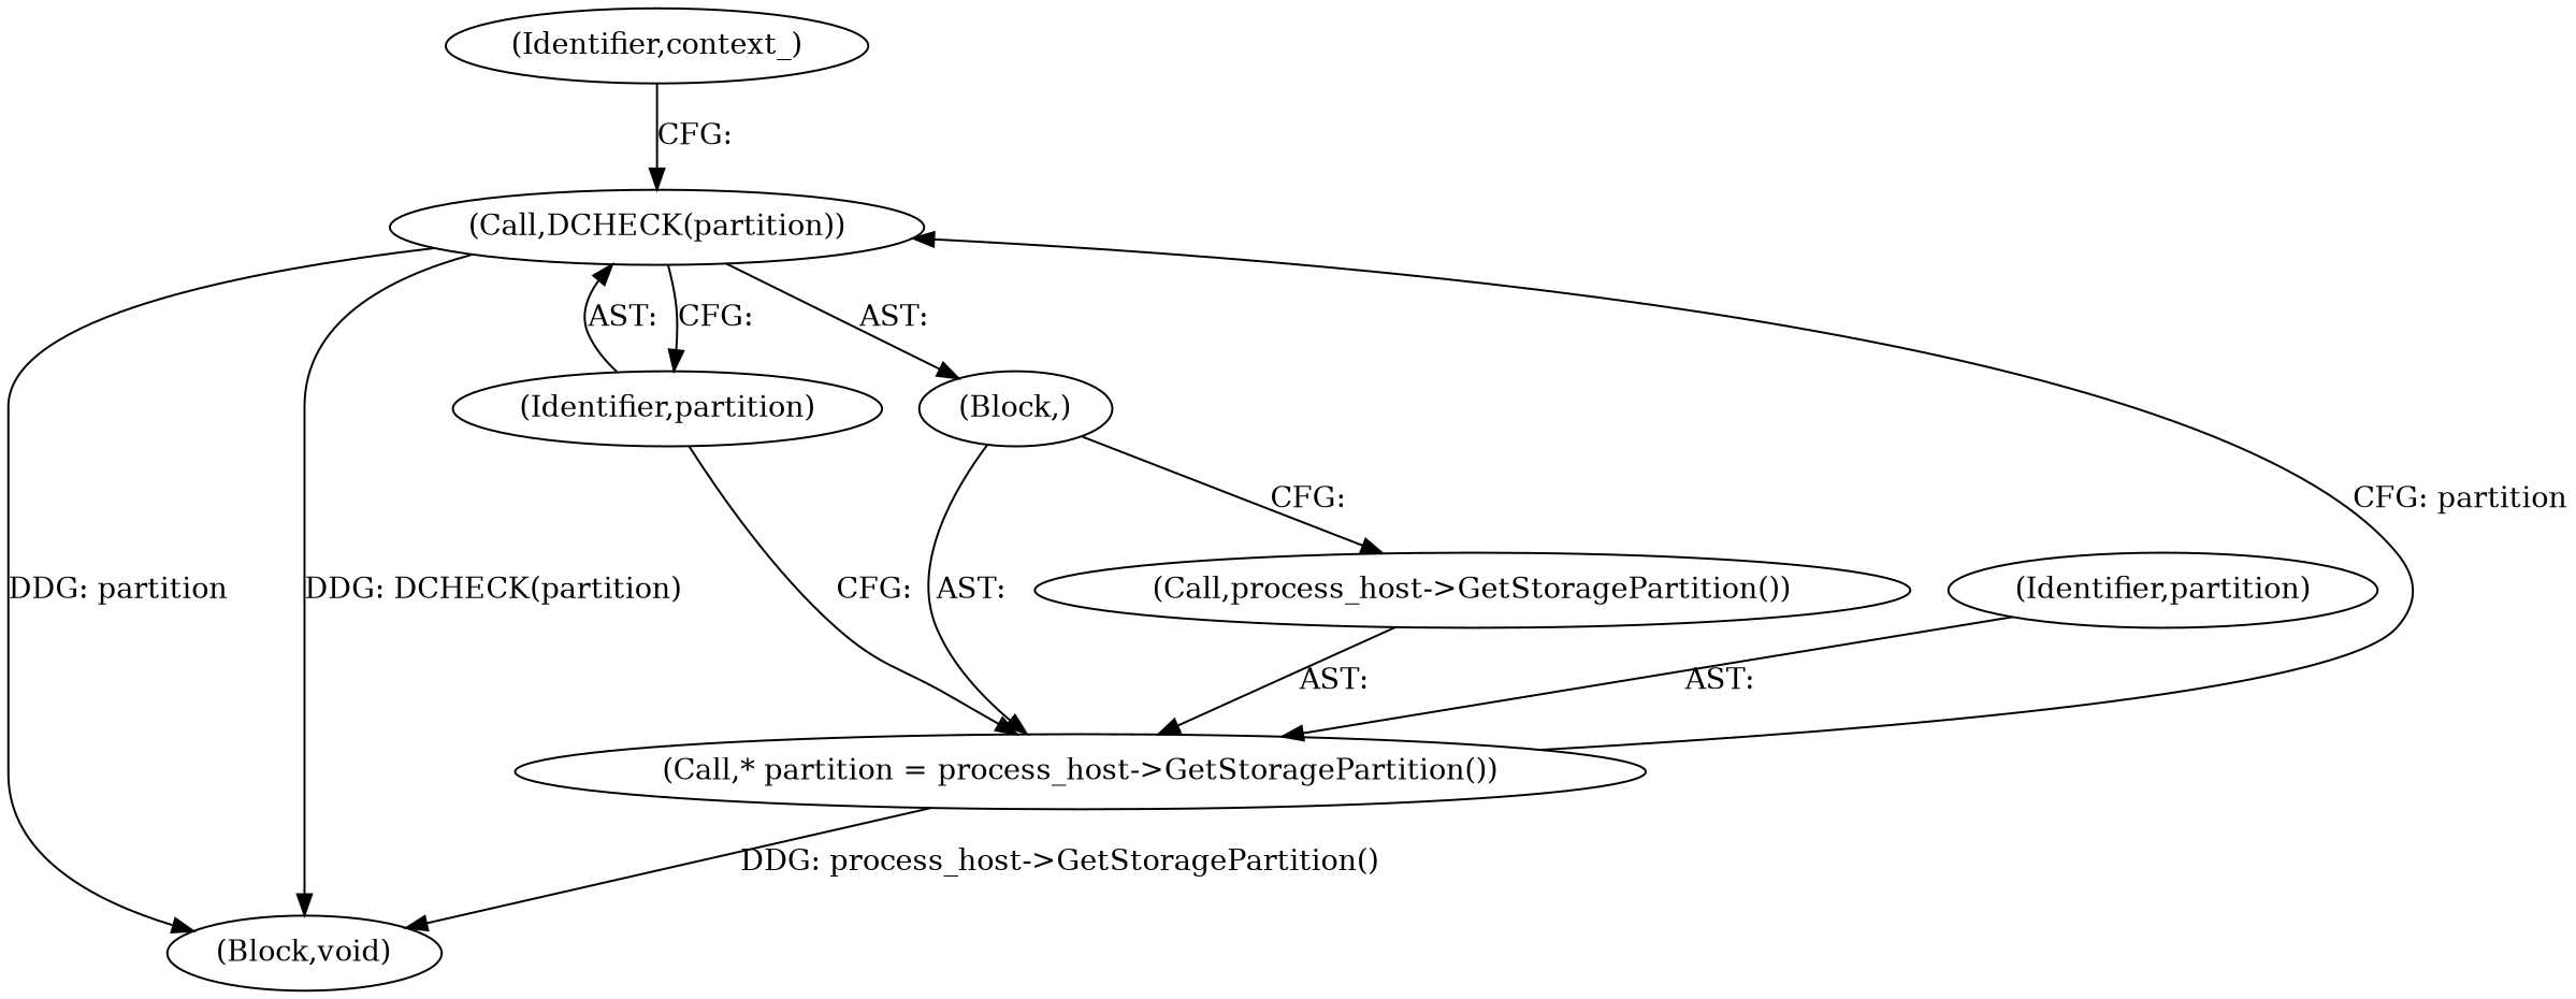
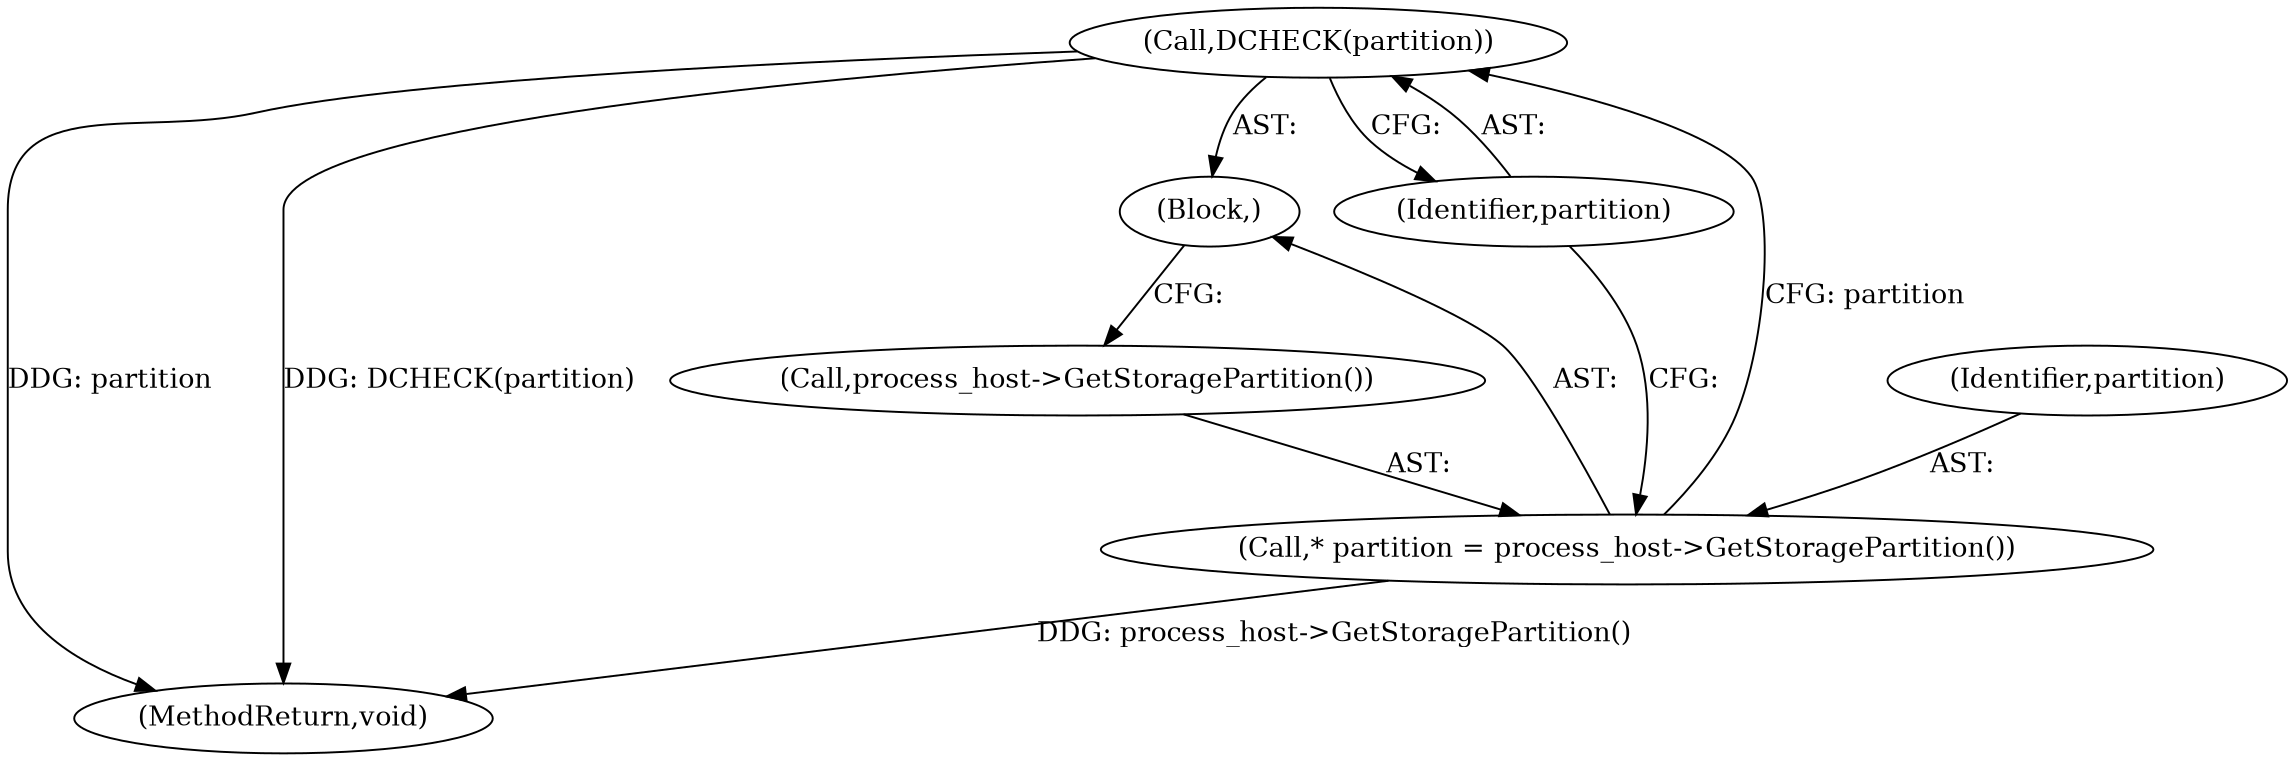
  digraph {
    n1 [label="(Call,DCHECK(partition))"]
-   n2 [label="(Block,void)"]
+   n2 [label="(MethodReturn,void)"]
    n3 [label="(Block,)"]
    n4 [label="(Identifier,partition)"]
    n5 [label="(Call,process_host->GetStoragePartition())"]
    n6 [label="(Call,* partition = process_host->GetStoragePartition())"]
-   n7 [label="(Identifier,context_)"]
    n8 [label="(Identifier,partition)"]
    n1 -> n2 [label="DDG: partition"]
    n1 -> n2 [label="DDG: DCHECK(partition)"]
    n1 -> n3 [label="AST: "]
    n1 -> n4 [label="CFG: "]
    n3 -> n5 [label="CFG: "]
    n4 -> n1 [label="AST: "]
    n4 -> n6 [label="CFG: "]
    n5 -> n6 [label="AST: "]
    n6 -> n1 [label="CFG: partition"]
    n6 -> n2 [label="DDG: process_host->GetStoragePartition()"]
-   n3 -> n6 [label="AST: "]
-   n7 -> n1 [label="CFG: "]
+   n6 -> n3 [label="AST: "]
    n8 -> n6 [label="AST: "]
  }
